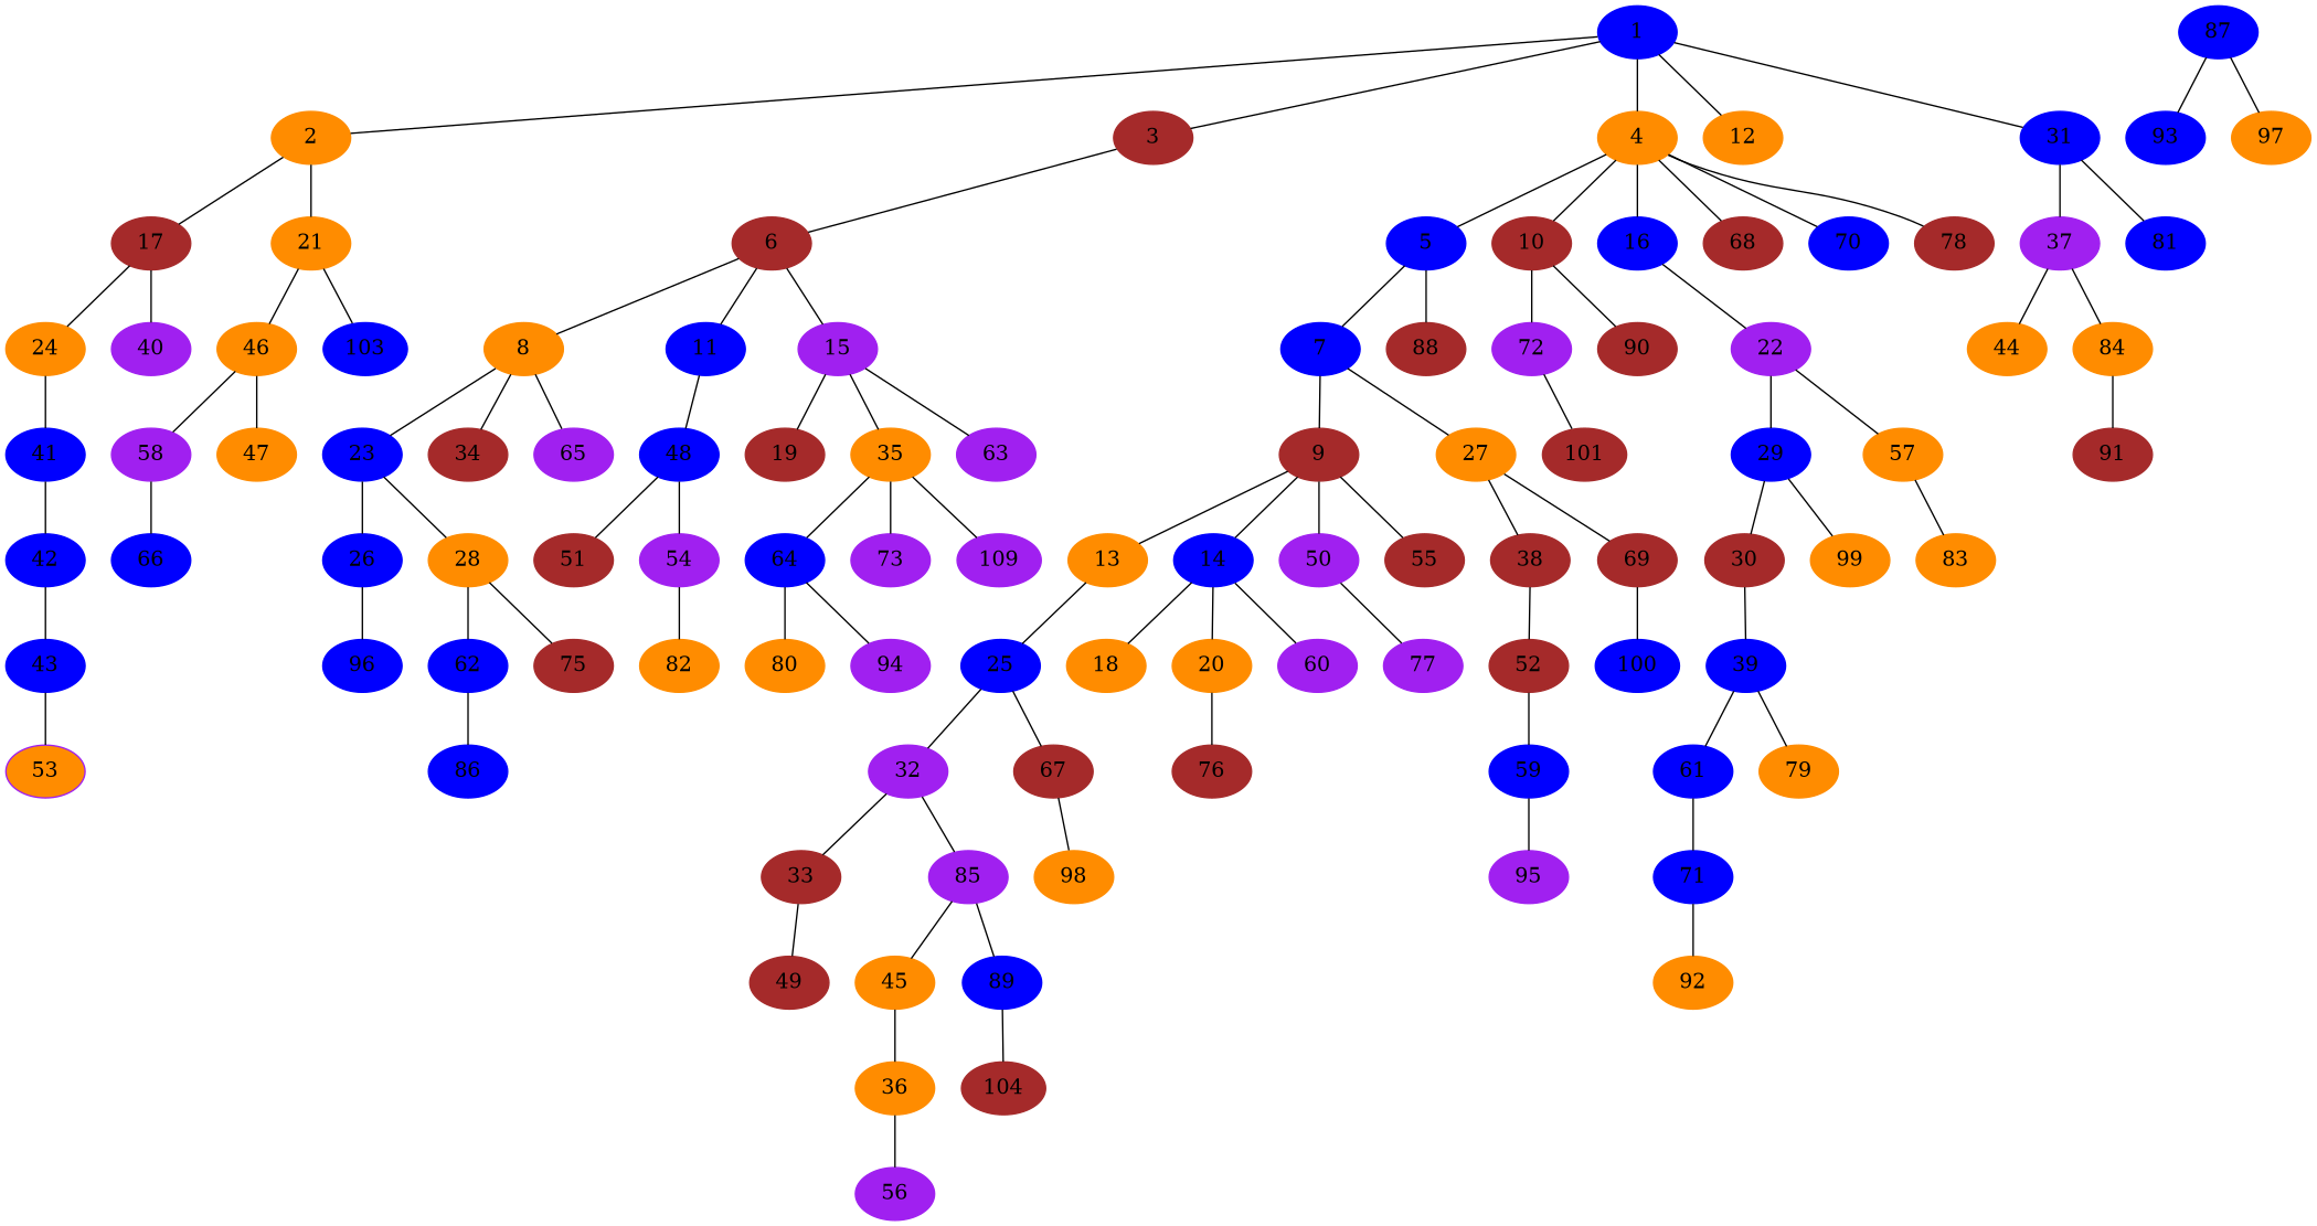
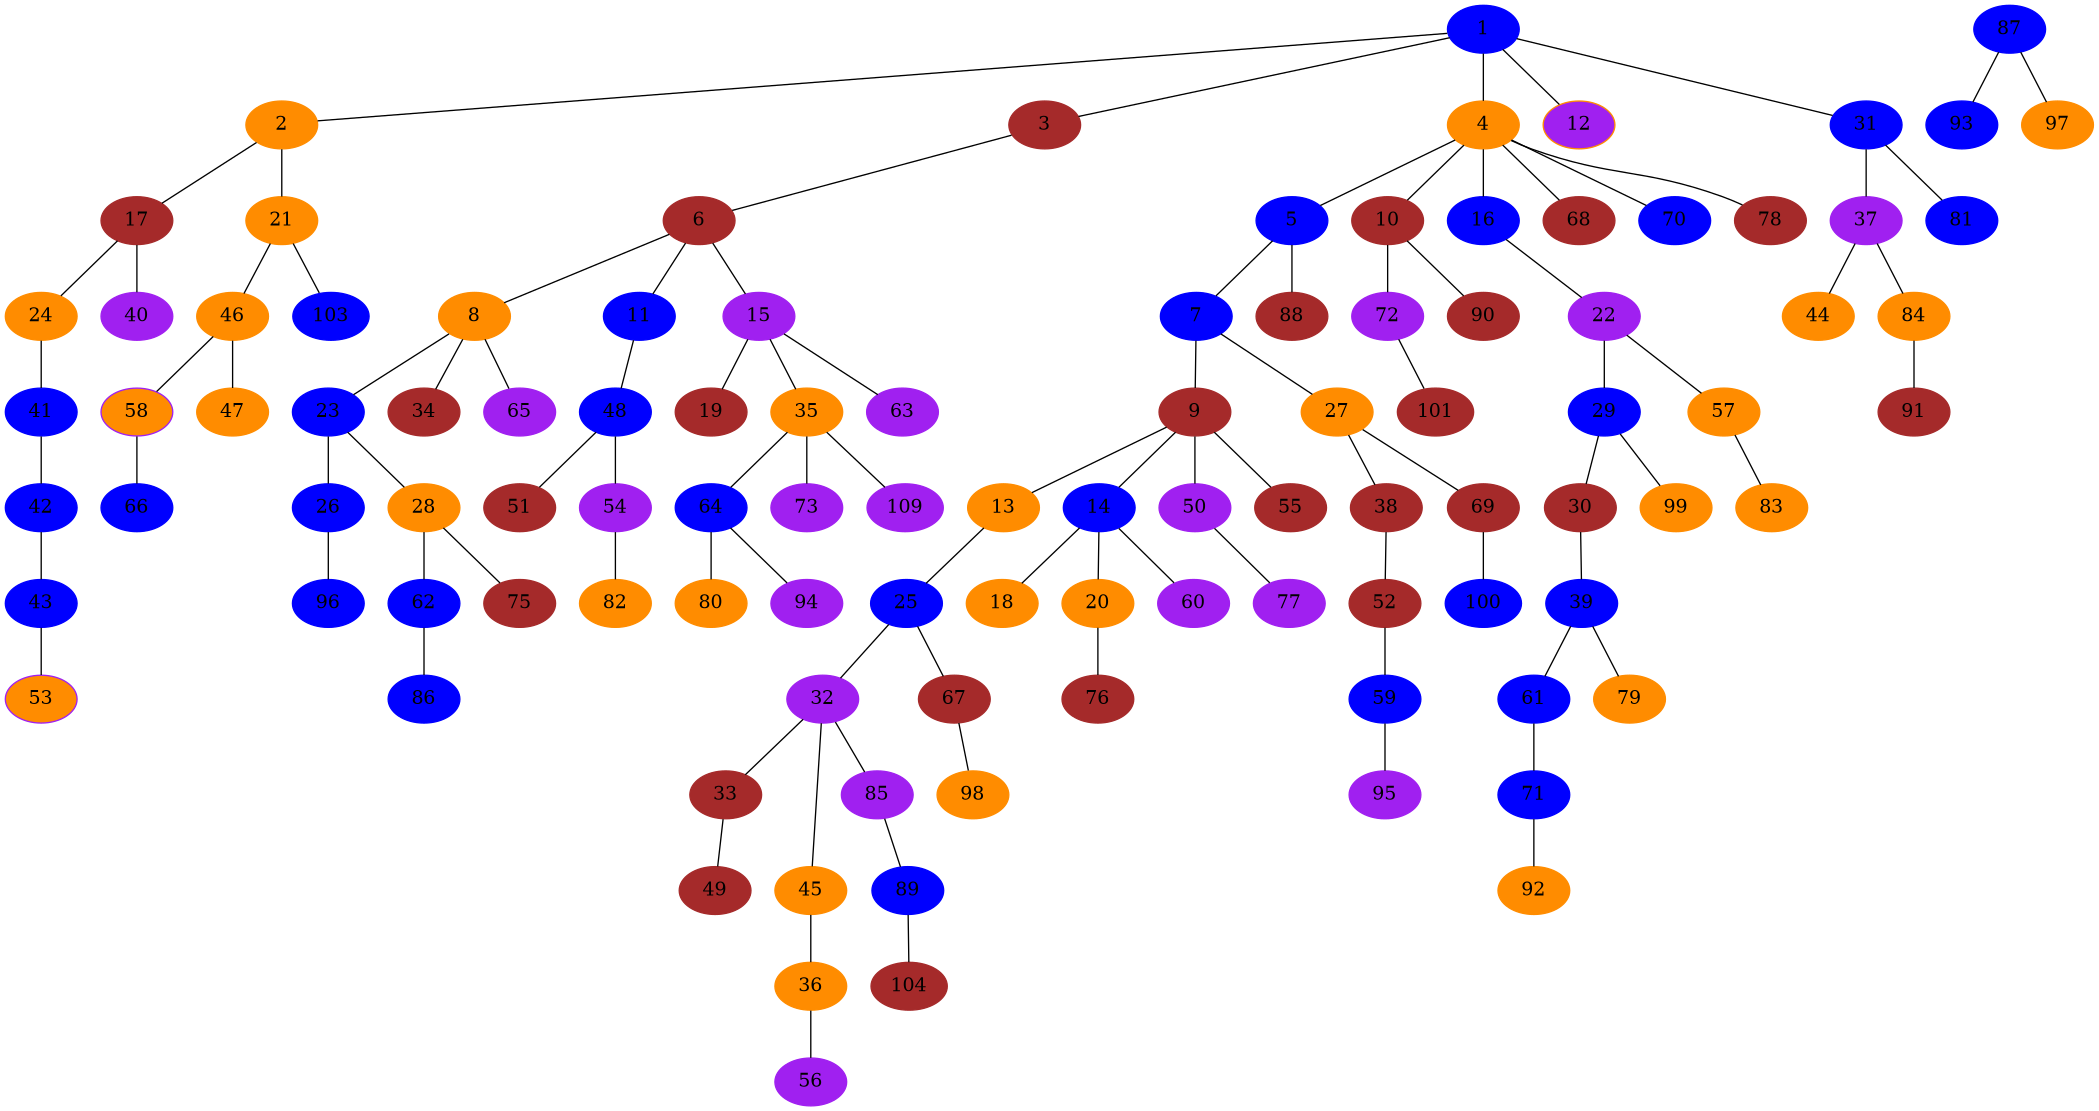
  graph {
    node [color=blue style=filled]
    2 [color=darkorange]
    1
    3 [color=brown]
    4 [color=darkorange]
-   12 [color=darkorange]
+   12 [color=darkorange fillcolor=purple]
    31
    17 [color=brown]
    21 [color=darkorange]
    6 [color=brown]
    5
    10 [color=brown]
    16
    68 [color=brown]
    70
    78 [color=brown]
    37 [color=purple]
    81
    24 [color=darkorange]
    40 [color=purple]
    46 [color=darkorange]
    103
    8 [color=darkorange]
    11
    15 [color=purple]
    7
    88 [color=brown]
    72 [color=purple]
    90 [color=brown]
    22 [color=purple]
    9 [color=brown]
    27 [color=darkorange]
    23
    34 [color=brown]
    65 [color=purple]
    48
    19 [color=brown]
    35 [color=darkorange]
    63 [color=purple]
    13 [color=darkorange]
    14
    50 [color=purple]
    55 [color=brown]
    38 [color=brown]
    69 [color=brown]
    26
    28 [color=darkorange]
    25
    18 [color=darkorange]
    20 [color=darkorange]
    60 [color=purple]
    77 [color=purple]
    101 [color=brown]
    51 [color=brown]
    54 [color=purple]
    32 [color=purple]
    67 [color=brown]
    76 [color=brown]
    64
    73 [color=purple]
    n60 [color=purple label=109]
    29
    57 [color=darkorange]
    41
-   58 [color=purple]
+   58 [color=purple fillcolor=darkorange]
    47 [color=darkorange]
    66
    30 [color=brown]
    99 [color=darkorange]
    83 [color=darkorange]
    96
    62
    75 [color=brown]
    42
    33 [color=brown]
    45 [color=darkorange]
    85 [color=purple]
    98 [color=darkorange]
    52 [color=brown]
    100
    86
    39
    61
    79 [color=darkorange]
    44 [color=darkorange]
    84 [color=darkorange]
    49 [color=brown]
    36 [color=darkorange]
    56 [color=purple]
    89
    80 [color=darkorange]
    94 [color=purple]
    91 [color=brown]
    59
    71
    43
    53 [color=purple fillcolor=darkorange]
    82 [color=darkorange]
    95 [color=purple]
    92 [color=darkorange]
    87
    93
    97 [color=darkorange]
    104 [color=brown]
    2 -- 17
    2 -- 21
    1 -- 2
    1 -- 3
    1 -- 4
    1 -- 12
    1 -- 31
    3 -- 6
    4 -- 5
    4 -- 10
    4 -- 16
    4 -- 68
    4 -- 70
    4 -- 78
    31 -- 37
    31 -- 81
    17 -- 24
    17 -- 40
    21 -- 46
    21 -- 103
    6 -- 8
    6 -- 11
    6 -- 15
    5 -- 7
    5 -- 88
    10 -- 72
    10 -- 90
    16 -- 22
    37 -- 44
    37 -- 84
    24 -- 41
    46 -- 58
    46 -- 47
    8 -- 23
    8 -- 34
    8 -- 65
    11 -- 48
    15 -- 19
    15 -- 35
    15 -- 63
    7 -- 9
    7 -- 27
    72 -- 101
    22 -- 29
    22 -- 57
    9 -- 13
    9 -- 14
    9 -- 50
    9 -- 55
    27 -- 38
    27 -- 69
    23 -- 26
    23 -- 28
    48 -- 51
    48 -- 54
    35 -- 64
    35 -- 73
    35 -- n60
    13 -- 25
    14 -- 18
    14 -- 20
    14 -- 60
    50 -- 77
    38 -- 52
    69 -- 100
    26 -- 96
    28 -- 62
    28 -- 75
    25 -- 32
    25 -- 67
    20 -- 76
    54 -- 82
    32 -- 33
-   85 -- 45
+   32 -- 45
    32 -- 85
    67 -- 98
    64 -- 80
    64 -- 94
    29 -- 30
    29 -- 99
    57 -- 83
    41 -- 42
    58 -- 66
    30 -- 39
    62 -- 86
    42 -- 43
    33 -- 49
    45 -- 36
    85 -- 89
    52 -- 59
    39 -- 61
    39 -- 79
    61 -- 71
    84 -- 91
    36 -- 56
    89 -- 104
    59 -- 95
    71 -- 92
    43 -- 53
    87 -- 93
    87 -- 97
  }
